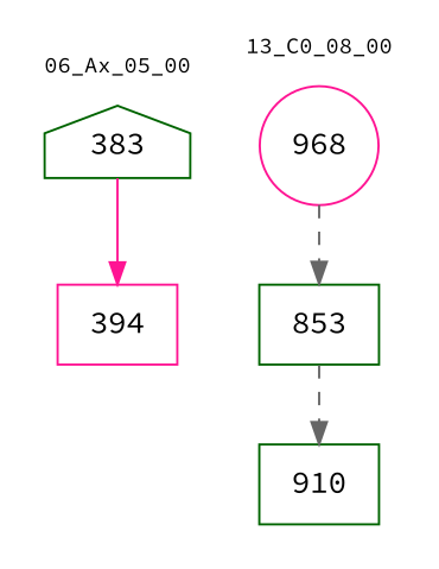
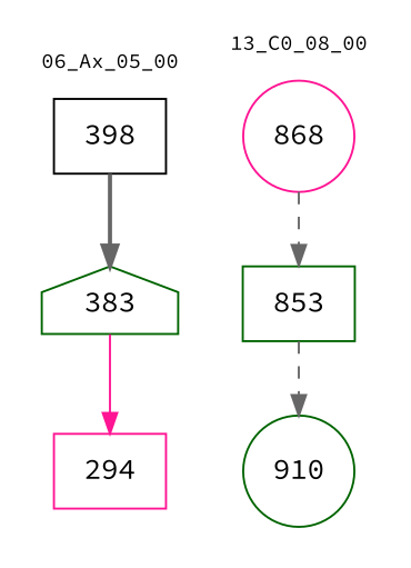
  digraph {
    fontname="Source Code Pro"
    node [color=darkgreen fontname="Source Code Pro" shape=box]
    edge [color=gray40 fontname="Source Code Pro" style=dashed]
+   n1 [color=black label=398]
    n2 [label=383 shape=house]
-   n3 [color=deeppink label=394]
-   n4 [color=deeppink label=968 shape=circle]
+   n3 [color=deeppink label=294]
+   n4 [color=deeppink label=868 shape=circle]
    n5 [label=853]
-   n6 [label=910]
+   n6 [label=910 shape=circle]
    subgraph cluster_1 {
      color=white
      fontsize=10
      label="06_Ax_05_00"
+     n1
      n2
      n3
    }
    subgraph cluster_2 {
      color=white
      fontsize=10
      label="13_C0_08_00"
      n4
      n5
      n6
    }
+   n1 -> n2 [style=bold]
    n2 -> n3 [color=deeppink style=solid]
    n4 -> n5
    n5 -> n6
  }
